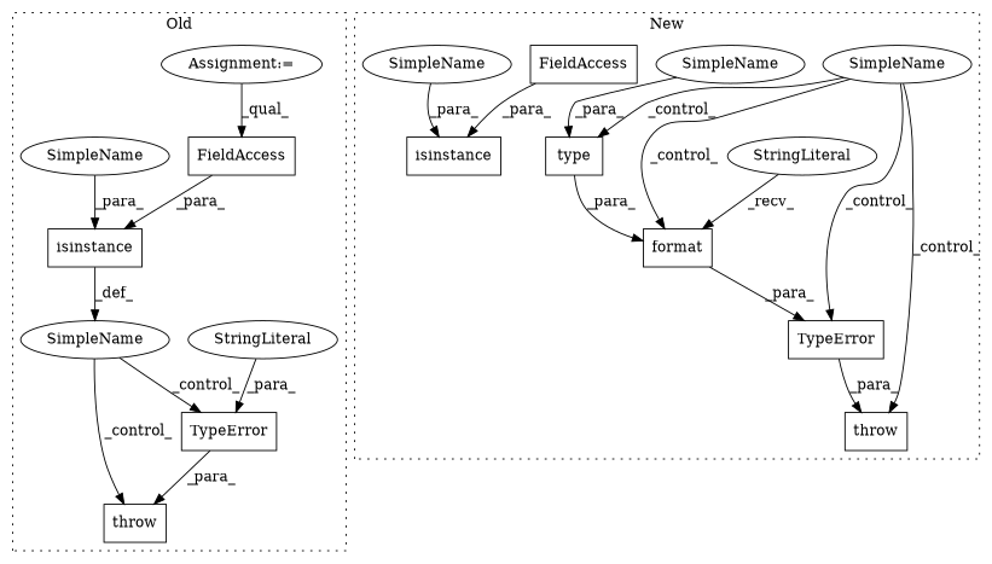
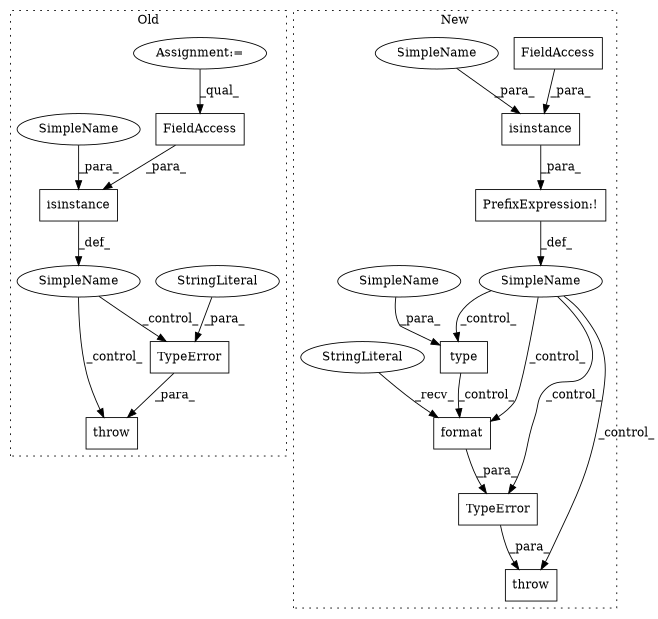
  digraph {
    node [a=32 l=6 shape=box]
    n1 [l="10,1" label=TypeError s="1057,1123"]
    n2 [a=53 label=throw s=1051]
    n3 [a=45 l=56 label=StringLiteral s=1067 shape=ellipse]
    n4 [a=42 label=SimpleName shape=ellipse l=""]
    n5 [l="11,1" label=isinstance s="1006,1040"]
    n6 [a=22 l=16 label=FieldAccess s=1024]
    n7 [a=7 l=3 label="Assignment:=" s=770 shape=ellipse]
    n8 [a=42 label=SimpleName s=1017 shape=ellipse]
    n9 [l="7,1" label=format s="1166,1185"]
    n10 [a=53 label=throw s=1058]
    n11 [a=45 l=91 label=StringLiteral s=1074 shape=ellipse]
    n12 [l="10,1" label=TypeError s="1064,1186"]
    n13 [l="5,1" label=type s="1173,1184"]
    n14 [a=42 label=SimpleName shape=ellipse l=""]
    n15 [l="11,1" label=isinstance s="1025,1047"]
+   n16 [a=38 l=1 label="PrefixExpression:!" s=1024]
    n17 [a=22 l=4 label=FieldAccess s=1043]
    n18 [a=42 label=SimpleName s=1178 shape=ellipse]
    n19 [a=42 label=SimpleName s=1036 shape=ellipse]
    subgraph cluster_1 {
      label=Old
      style=dotted
      n1
      n2
      n3
      n4
      n5
      n6
      n7
      n8
    }
    subgraph cluster_2 {
      label=New
      style=dotted
      n9
      n10
      n11
      n12
      n13
      n14
      n15
+     n16
      n17
      n18
      n19
    }
    n1 -> n2 [label=_para_]
    n3 -> n1 [label=_para_]
    n4 -> n1 [label=_control_]
    n4 -> n2 [label=_control_]
    n5 -> n4 [label=_def_]
    n6 -> n5 [label=_para_]
    n7 -> n6 [label=_qual_]
    n8 -> n5 [label=_para_]
    n9 -> n12 [label=_para_]
    n11 -> n9 [label=_recv_]
    n12 -> n10 [label=_para_]
-   n13 -> n9 [label=_para_]
+   n13 -> n9 [label=_control_]
    n14 -> n9 [label=_control_]
    n14 -> n10 [label=_control_]
    n14 -> n12 [label=_control_]
    n14 -> n13 [label=_control_]
+   n15 -> n16 [label=_para_]
+   n16 -> n14 [label=_def_]
    n17 -> n15 [label=_para_]
    n18 -> n13 [label=_para_]
    n19 -> n15 [label=_para_]
  }
